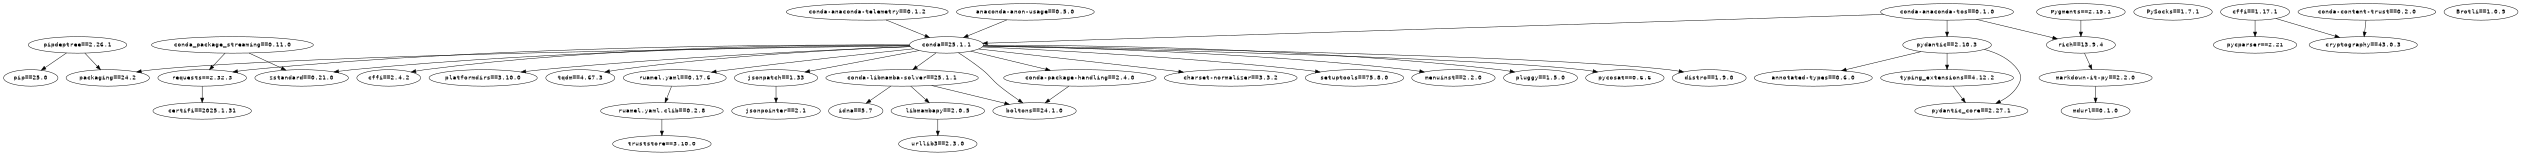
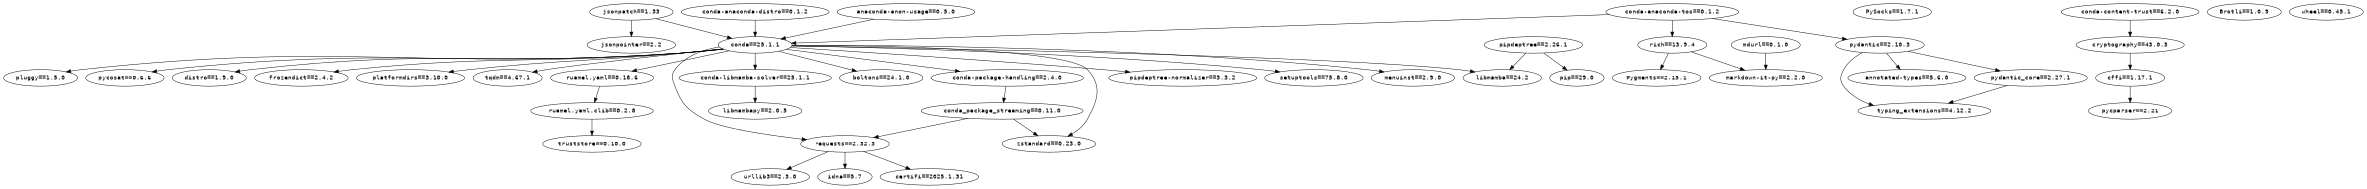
  digraph {
    fontname="DejaVu Sans Mono"
    node [fontname="DejaVu Sans Mono"]
    edge [fontname="DejaVu Sans Mono"]
    "jsonpatch==1.33"
-   "jsonpointer==2.1"
+   "jsonpointer==2.1" [label="jsonpointer==2.2"]
    "conda-libmamba-solver==25.1.1"
    "libmambapy==2.0.5"
    "boltons==24.1.0"
    "markdown-it-py==2.2.0"
    "mdurl==0.1.0"
    "rich==13.9.4"
    "Pygments==2.15.1"
    "PySocks==1.7.1"
    "pydantic_core==2.27.1"
    "typing_extensions==4.12.2"
    "pipdeptree==2.26.1"
-   "pip==25.0"
-   "packaging==24.2"
+   "pip==25.0" [label="pip==29.0"]
+   "packaging==24.2" [label="libmamba==24.2"]
    "cffi==1.17.1"
    "pycparser==2.21"
-   "conda-anaconda-telemetry==0.1.2"
+   "conda-anaconda-telemetry==0.1.2" [label="conda-anaconda-distro==0.1.2"]
    "conda==25.1.1"
    "requests==2.32.3"
-   "zstandard==0.23.0" [label="zstandard==0.21.0"]
-   "charset-normalizer==3.3.2"
+   "zstandard==0.23.0"
+   "charset-normalizer==3.3.2" [label="pipdeptree-normalizer==3.3.2"]
    "setuptools==75.8.0"
-   "menuinst==2.2.0"
+   "menuinst==2.2.0" [label="menuinst==2.9.0"]
    "pluggy==1.5.0"
    "pycosat==0.6.6"
    "distro==1.9.0"
-   "frozendict==2.4.2" [label="cffi==2.4.2"]
+   "frozendict==2.4.2"
    "platformdirs==3.10.0"
-   "tqdm==4.67.1" [label="tqdm==4.67.3"]
-   "ruamel.yaml==0.18.6" [label="ruamel.yaml==0.17.6"]
+   "tqdm==4.67.1"
+   "ruamel.yaml==0.18.6"
    "conda-package-handling==2.4.0"
    "conda_package_streaming==0.11.0"
    "urllib3==2.3.0"
    n35 [label="idna==5.7"]
    "certifi==2025.1.31"
    "Brotli==1.0.9"
    "ruamel.yaml.clib==0.2.8"
-   "conda-anaconda-tos==0.1.2" [label="conda-anaconda-tos==0.1.0"]
+   "conda-anaconda-tos==0.1.2"
    "pydantic==2.10.3"
-   "annotated-types==0.6.0"
+   "annotated-types==0.6.0" [label="annotated-types==5.6.0"]
+   "wheel==0.45.1"
    "anaconda-anon-usage==0.5.0"
    "cryptography==43.0.3"
-   "truststore==0.10.0" [label="truststore==3.10.0"]
-   "conda-content-trust==0.2.0"
+   "truststore==0.10.0"
+   "conda-content-trust==0.2.0" [label="conda-content-trust==6.2.0"]
    "jsonpatch==1.33" -> "jsonpointer==2.1"
    "conda-libmamba-solver==25.1.1" -> "libmambapy==2.0.5"
-   "conda-libmamba-solver==25.1.1" -> "boltons==24.1.0"
-   "markdown-it-py==2.2.0" -> "mdurl==0.1.0"
+   "mdurl==0.1.0" -> "markdown-it-py==2.2.0"
    "rich==13.9.4" -> "markdown-it-py==2.2.0"
-   "Pygments==2.15.1" -> "rich==13.9.4"
-   "typing_extensions==4.12.2" -> "pydantic_core==2.27.1"
+   "rich==13.9.4" -> "Pygments==2.15.1"
+   "pydantic_core==2.27.1" -> "typing_extensions==4.12.2"
    "pipdeptree==2.26.1" -> "pip==25.0"
    "pipdeptree==2.26.1" -> "packaging==24.2"
    "cffi==1.17.1" -> "pycparser==2.21"
    "conda-anaconda-telemetry==0.1.2" -> "conda==25.1.1"
-   "conda==25.1.1" -> "jsonpatch==1.33"
+   "jsonpatch==1.33" -> "conda==25.1.1"
    "conda==25.1.1" -> "conda-libmamba-solver==25.1.1"
    "conda==25.1.1" -> "boltons==24.1.0"
    "conda==25.1.1" -> "packaging==24.2"
    "conda==25.1.1" -> "requests==2.32.3"
    "conda==25.1.1" -> "zstandard==0.23.0"
    "conda==25.1.1" -> "charset-normalizer==3.3.2"
    "conda==25.1.1" -> "setuptools==75.8.0"
    "conda==25.1.1" -> "menuinst==2.2.0"
    "conda==25.1.1" -> "pluggy==1.5.0"
    "conda==25.1.1" -> "pycosat==0.6.6"
    "conda==25.1.1" -> "distro==1.9.0"
    "conda==25.1.1" -> "frozendict==2.4.2"
    "conda==25.1.1" -> "platformdirs==3.10.0"
    "conda==25.1.1" -> "tqdm==4.67.1"
    "conda==25.1.1" -> "ruamel.yaml==0.18.6"
    "conda==25.1.1" -> "conda-package-handling==2.4.0"
-   "libmambapy==2.0.5" -> "urllib3==2.3.0"
-   "conda-libmamba-solver==25.1.1" -> n35
+   "requests==2.32.3" -> "urllib3==2.3.0"
+   "requests==2.32.3" -> n35
    "requests==2.32.3" -> "certifi==2025.1.31"
    "ruamel.yaml==0.18.6" -> "ruamel.yaml.clib==0.2.8"
-   "conda-package-handling==2.4.0" -> "boltons==24.1.0"
+   "conda-package-handling==2.4.0" -> "conda_package_streaming==0.11.0"
    "conda_package_streaming==0.11.0" -> "requests==2.32.3"
    "conda_package_streaming==0.11.0" -> "zstandard==0.23.0"
    "ruamel.yaml.clib==0.2.8" -> "truststore==0.10.0"
    "conda-anaconda-tos==0.1.2" -> "rich==13.9.4"
    "conda-anaconda-tos==0.1.2" -> "conda==25.1.1"
    "conda-anaconda-tos==0.1.2" -> "pydantic==2.10.3"
    "pydantic==2.10.3" -> "pydantic_core==2.27.1"
    "pydantic==2.10.3" -> "typing_extensions==4.12.2"
    "pydantic==2.10.3" -> "annotated-types==0.6.0"
    "anaconda-anon-usage==0.5.0" -> "conda==25.1.1"
-   "cffi==1.17.1" -> "cryptography==43.0.3"
+   "cryptography==43.0.3" -> "cffi==1.17.1"
    "conda-content-trust==0.2.0" -> "cryptography==43.0.3"
  }
